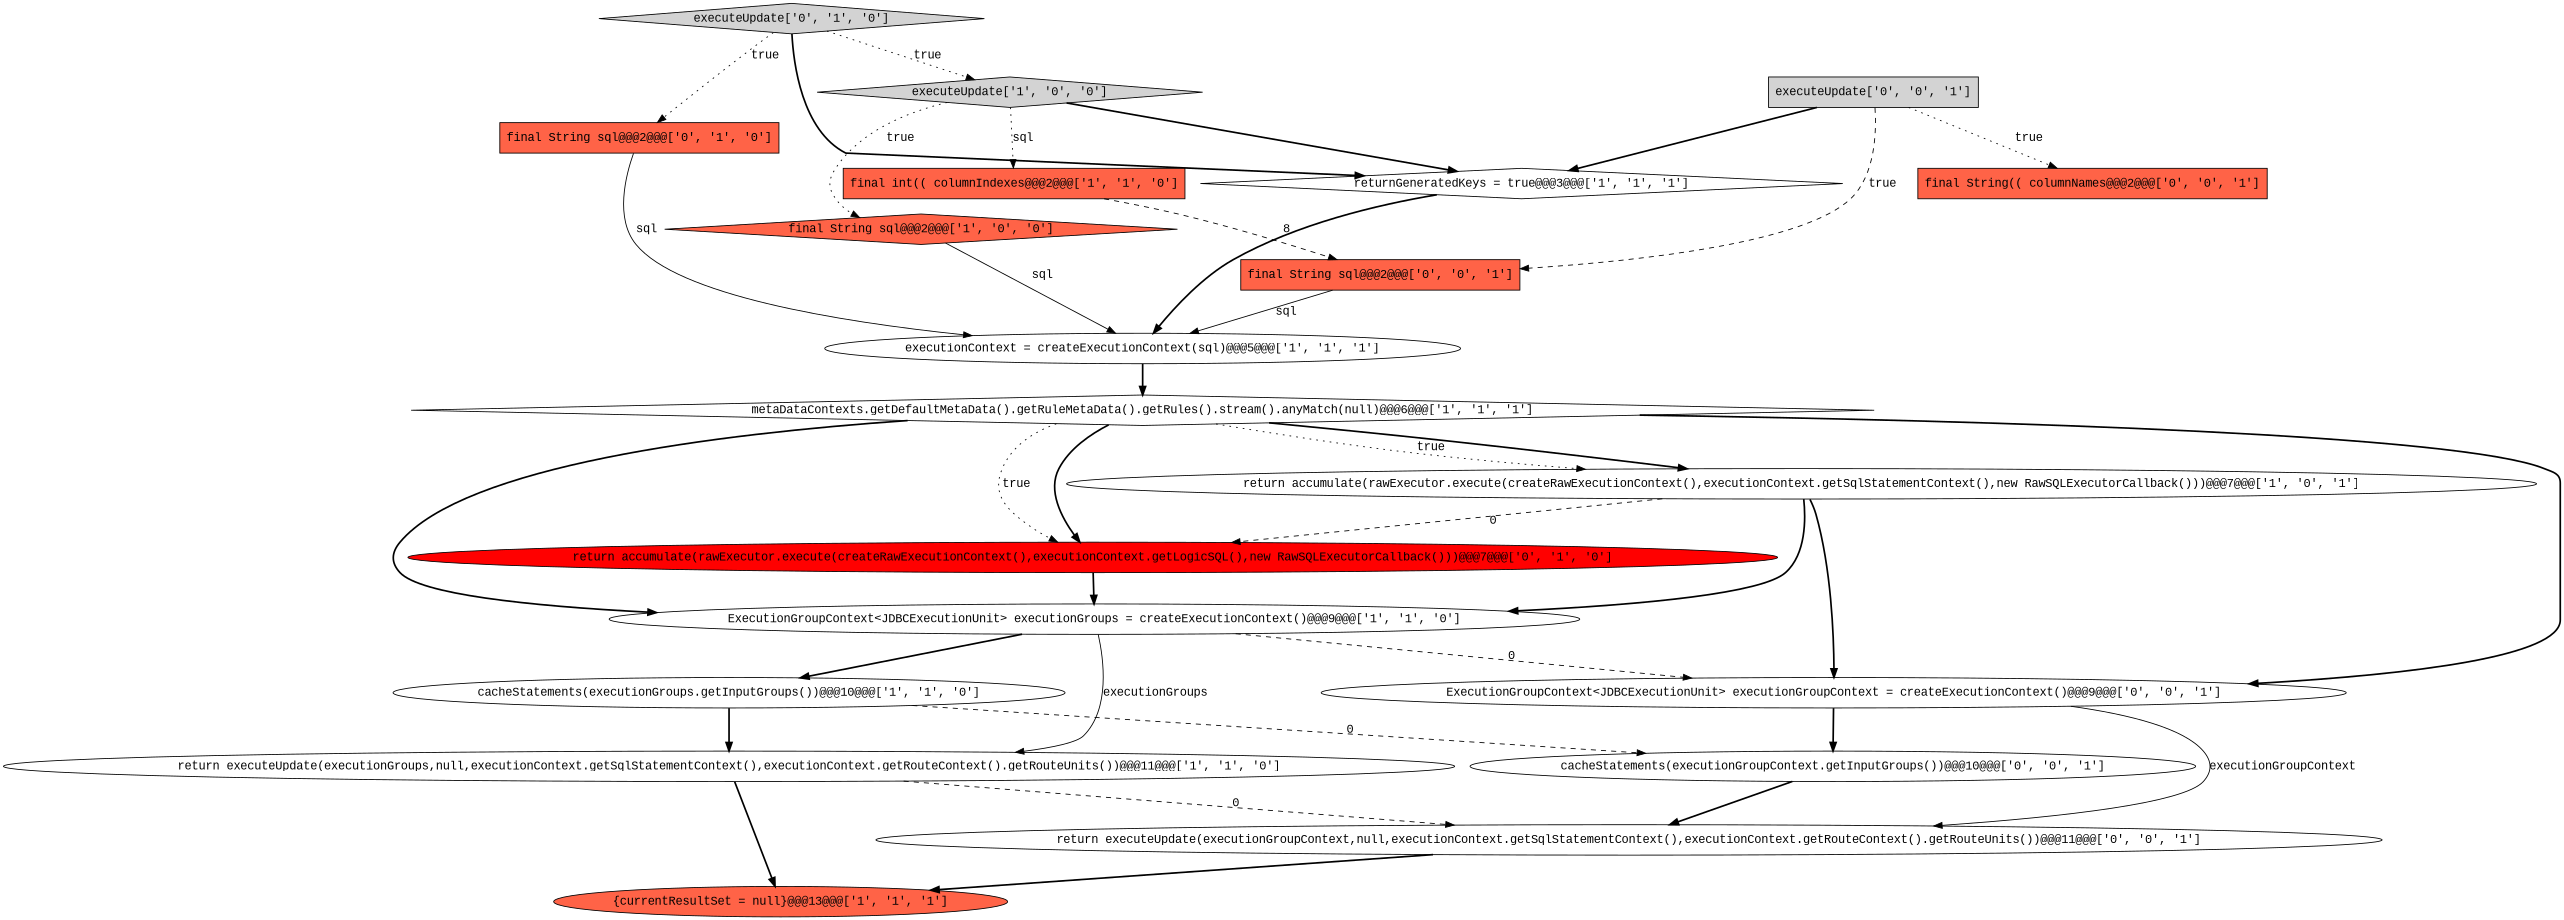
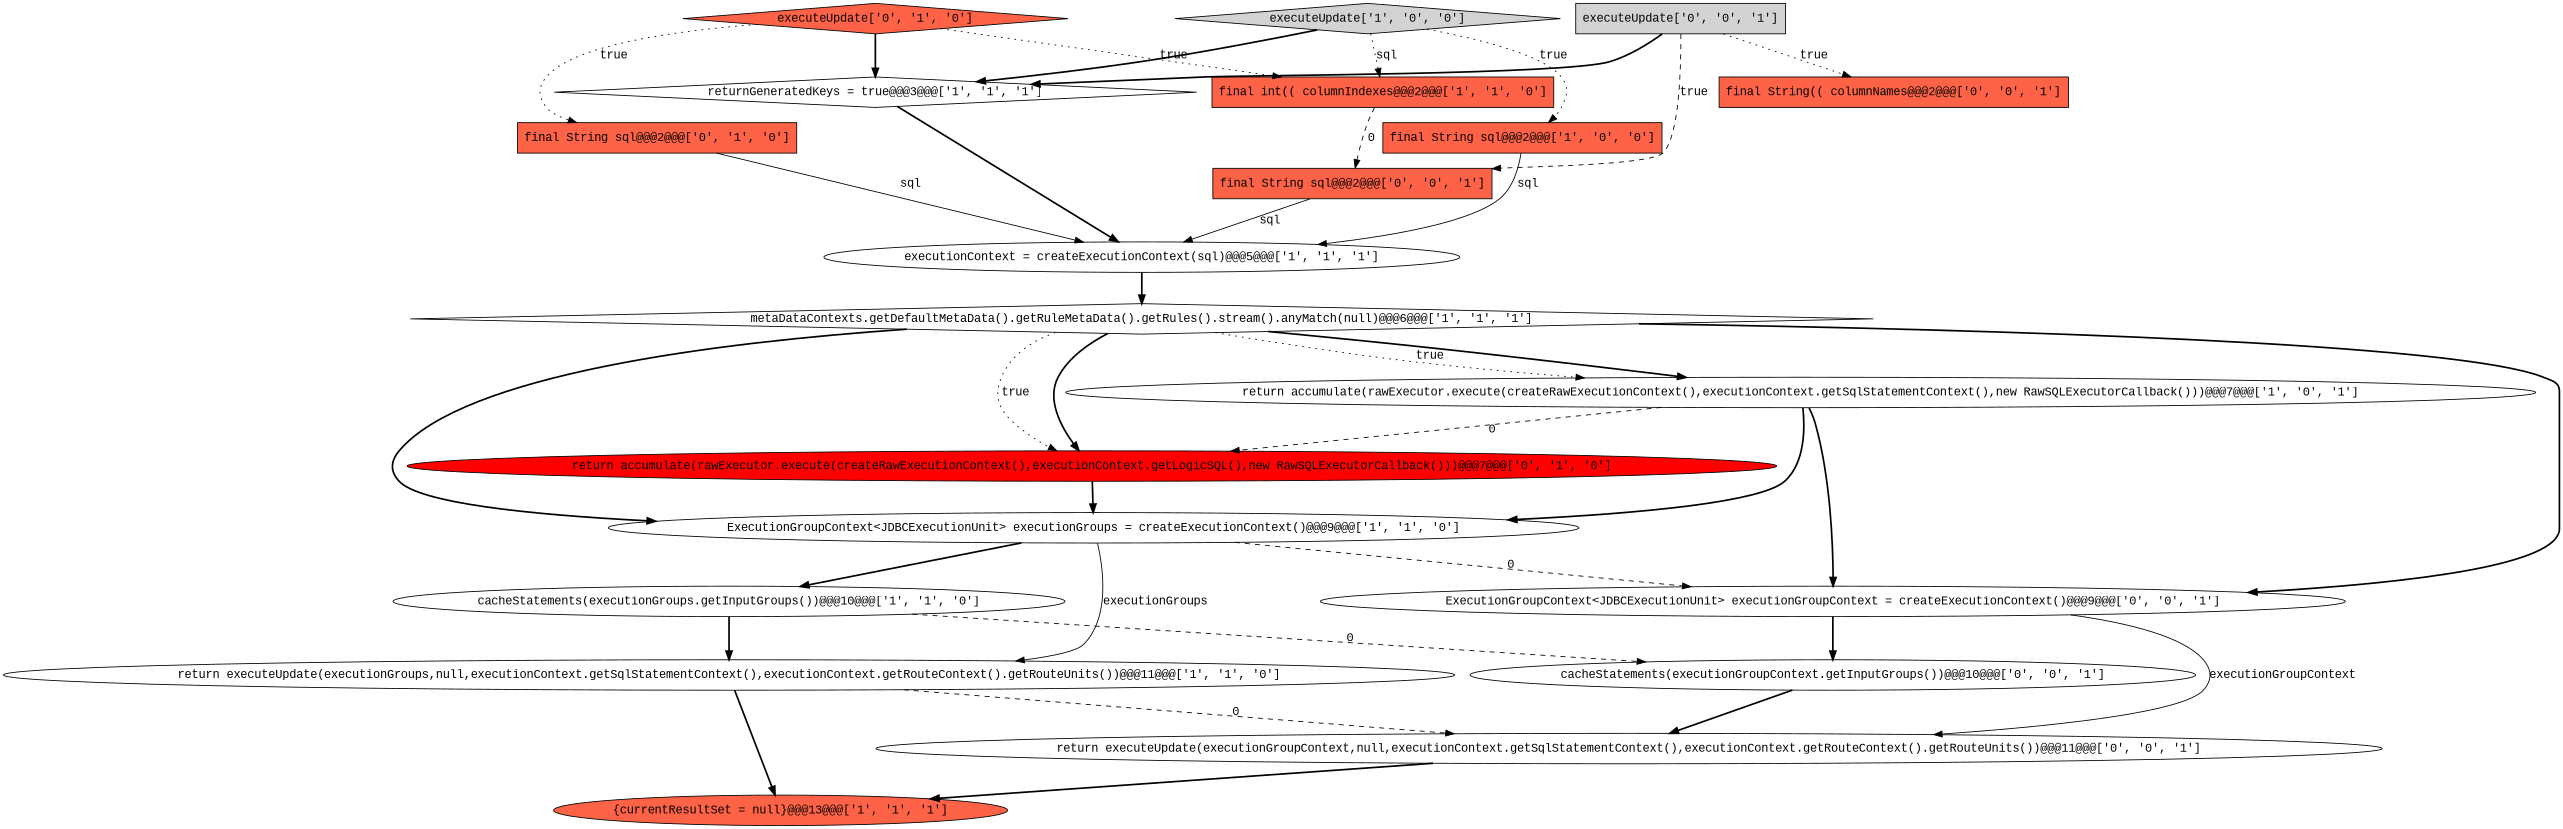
  digraph {
    fontname="Liberation Mono"
    node [fillcolor=white fontname="Liberation Mono" shape=ellipse style=filled]
    edge [fontname="Liberation Mono" style=bold]
-   n1 [fillcolor=lightgray label="executeUpdate['0', '1', '0']" shape=diamond]
+   n1 [fillcolor=tomato label="executeUpdate['0', '1', '0']" shape=diamond]
    n2 [fillcolor=tomato label="final String sql@@@2@@@['0', '1', '0']" shape=box]
    n3 [fillcolor=tomato label="final int(( columnIndexes@@@2@@@['1', '1', '0']" shape=box]
    n4 [label="returnGeneratedKeys = true@@@3@@@['1', '1', '1']" shape=diamond]
    n5 [label="executionContext = createExecutionContext(sql)@@@5@@@['1', '1', '1']"]
    n6 [fillcolor=tomato label="final String sql@@@2@@@['0', '0', '1']" shape=box]
    n7 [fillcolor=tomato label="final String(( columnNames@@@2@@@['0', '0', '1']" shape=box]
-   n8 [fillcolor=tomato label="final String sql@@@2@@@['1', '0', '0']" shape=diamond]
+   n8 [fillcolor=tomato label="final String sql@@@2@@@['1', '0', '0']" shape=box]
    n9 [label="metaDataContexts.getDefaultMetaData().getRuleMetaData().getRules().stream().anyMatch(null)@@@6@@@['1', '1', '1']" shape=diamond]
    n10 [fillcolor=tomato label="{currentResultSet = null}@@@13@@@['1', '1', '1']"]
    n11 [fillcolor=lightgray label="executeUpdate['1', '0', '0']" shape=diamond]
    n12 [label="cacheStatements(executionGroupContext.getInputGroups())@@@10@@@['0', '0', '1']"]
    n13 [label="return executeUpdate(executionGroupContext,null,executionContext.getSqlStatementContext(),executionContext.getRouteContext().getRouteUnits())@@@11@@@['0', '0', '1']"]
    n14 [label="ExecutionGroupContext<JDBCExecutionUnit> executionGroups = createExecutionContext()@@@9@@@['1', '1', '0']"]
    n15 [label="return executeUpdate(executionGroups,null,executionContext.getSqlStatementContext(),executionContext.getRouteContext().getRouteUnits())@@@11@@@['1', '1', '0']"]
    n16 [label="cacheStatements(executionGroups.getInputGroups())@@@10@@@['1', '1', '0']"]
    n17 [label="ExecutionGroupContext<JDBCExecutionUnit> executionGroupContext = createExecutionContext()@@@9@@@['0', '0', '1']"]
    n18 [fillcolor=lightgray label="executeUpdate['0', '0', '1']" shape=box]
    n19 [fillcolor=red label="return accumulate(rawExecutor.execute(createRawExecutionContext(),executionContext.getLogicSQL(),new RawSQLExecutorCallback()))@@@7@@@['0', '1', '0']"]
    n20 [label="return accumulate(rawExecutor.execute(createRawExecutionContext(),executionContext.getSqlStatementContext(),new RawSQLExecutorCallback()))@@@7@@@['1', '0', '1']"]
    n1 -> n2 [label=true style=dotted]
-   n1 -> n11 [label=true style=dotted]
+   n1 -> n3 [label=true style=dotted]
    n1 -> n4
    n2 -> n5 [label=sql style=solid]
-   n3 -> n6 [label=8 style=dashed]
+   n3 -> n6 [label=0 style=dashed]
    n4 -> n5
    n5 -> n9
    n6 -> n5 [label=sql style=solid]
    n8 -> n5 [label=sql style=solid]
    n9 -> n14
    n9 -> n17
    n9 -> n19 [label=true style=dotted]
    n9 -> n19
    n9 -> n20 [label=true style=dotted]
    n9 -> n20
    n11 -> n3 [label=sql style=dotted]
    n11 -> n4
    n11 -> n8 [label=true style=dotted]
    n12 -> n13
    n13 -> n10
    n14 -> n15 [label=executionGroups style=solid]
    n14 -> n16
    n14 -> n17 [label=0 style=dashed]
    n15 -> n10
    n15 -> n13 [label=0 style=dashed]
    n16 -> n12 [label=0 style=dashed]
    n16 -> n15
    n17 -> n12
    n17 -> n13 [label=executionGroupContext style=solid]
    n18 -> n4
    n18 -> n6 [label=true style=dashed]
    n18 -> n7 [label=true style=dotted]
    n19 -> n14
    n20 -> n14
    n20 -> n17
    n20 -> n19 [label=0 style=dashed]
  }
